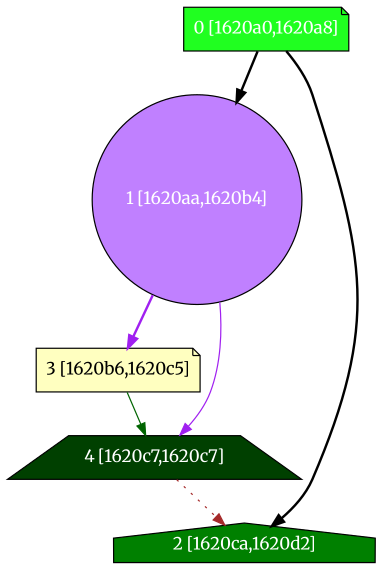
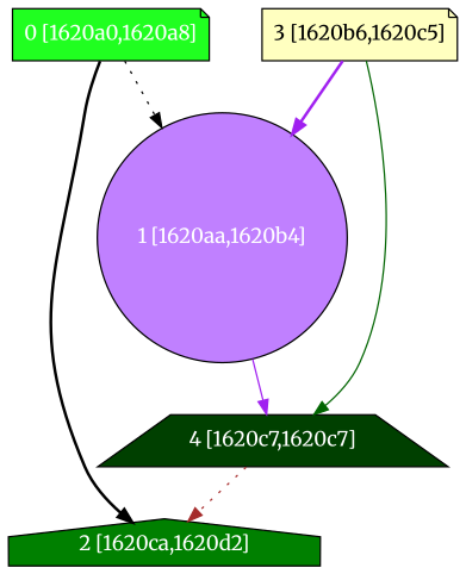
  digraph {
    fontname=Merriweather
    node [fontcolor="#ffffff" fontname=Merriweather shape=note style=filled]
    edge [color=black fontname=Merriweather style=dotted]
    n1 [fillcolor="#20FF20" label="0 [1620a0,1620a8]"]
    n2 [fillcolor="#C080FF" label="1 [1620aa,1620b4]" shape=circle]
    n3 [fillcolor="#008000" label="2 [1620ca,1620d2]" shape=house]
    n4 [fillcolor="#FFFFC0" fontcolor="#000000" label="3 [1620b6,1620c5]"]
    n5 [fillcolor="#004000" label="4 [1620c7,1620c7]" shape=trapezium]
-   n1 -> n2 [style=bold]
+   n1 -> n2
    n1 -> n3 [style=bold]
-   n2 -> n4 [color=purple style=bold]
+   n4 -> n2 [color=purple style=bold]
    n2 -> n5 [color=purple style=solid]
    n4 -> n5 [color=darkgreen style=solid]
    n5 -> n3 [color=brown]
  }
